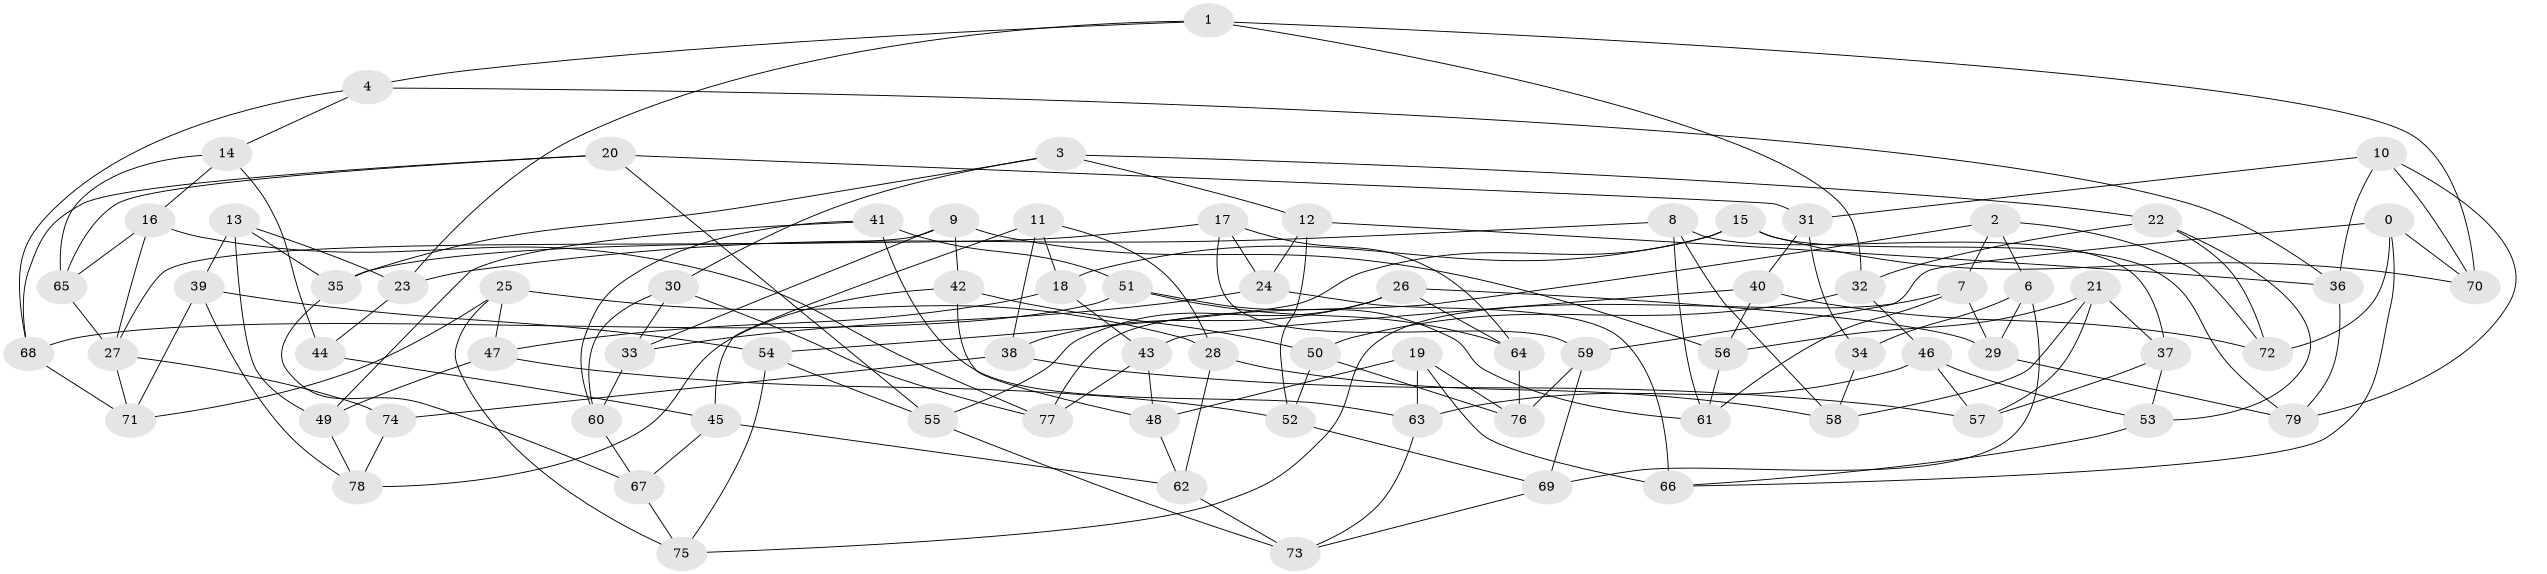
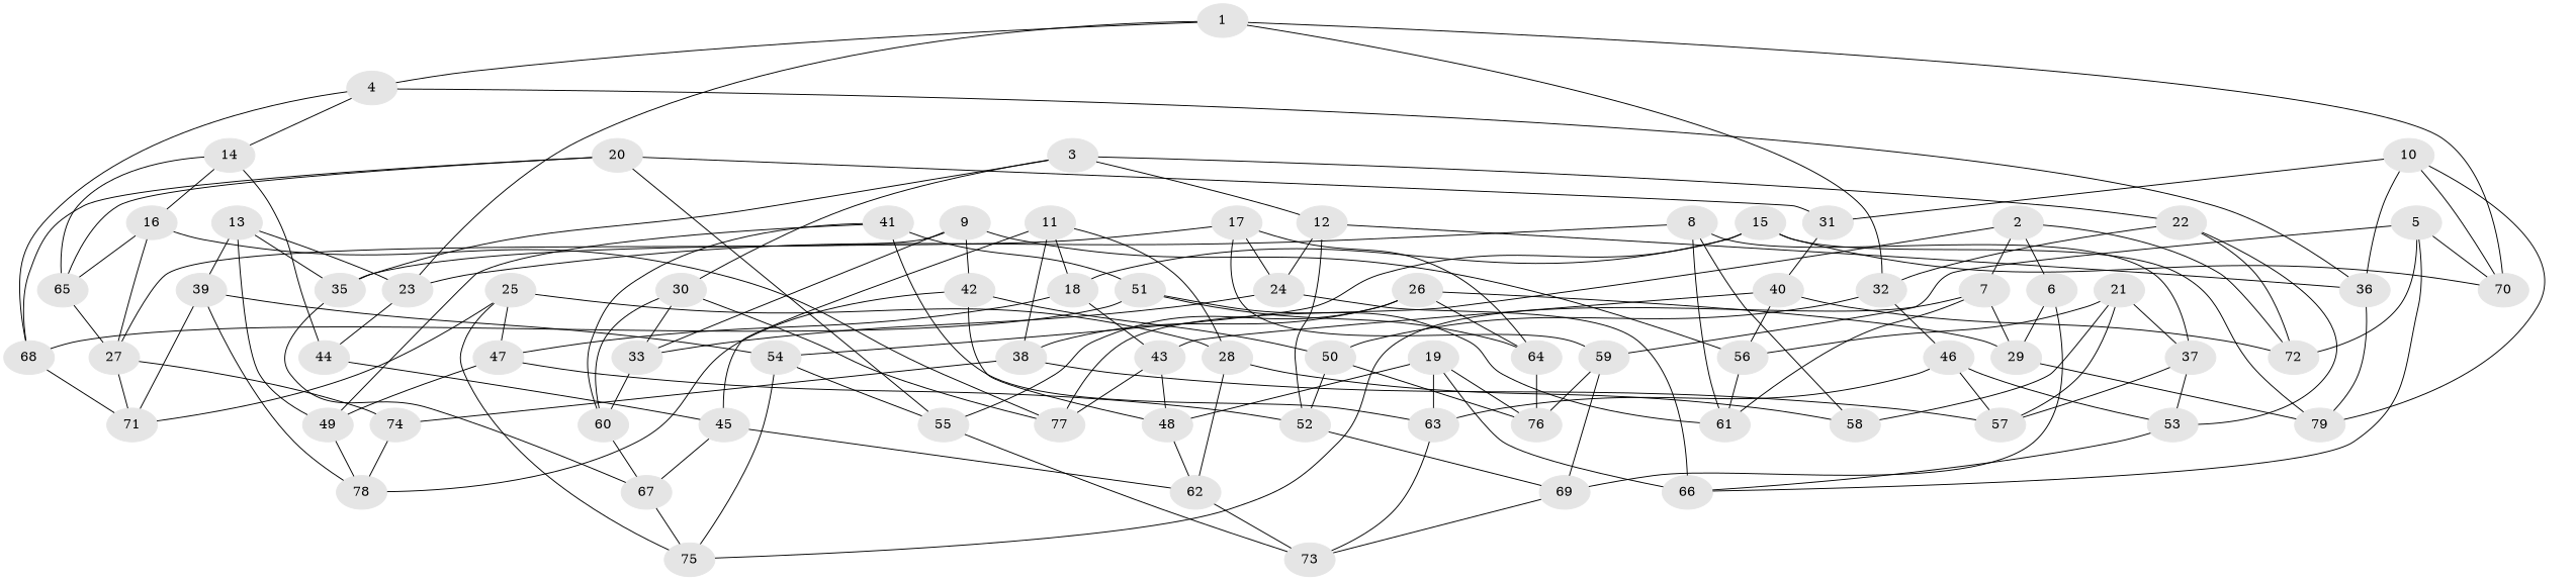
  graph {
    node [color=gray90 style=filled]
    1
    4
    23
    32
    70
    14
    36
    68
    44
    46
    50
    2
    6
    7
    72
    77
    29
-   34
    69
    61
    75
    3
    12
    22
    30
    35
    24
    52
    53
    33
    60
    67
    16
    65
    79
    71
-   5 [label=0]
+   5
    59
    66
    76
    58
    73
    8
    37
    57
    9
    27
    42
    56
    74
    48
    78
    10
    31
    40
    11
    18
    28
    38
    45
    43
    47
    62
    13
    39
    49
    54
    15
    55
    17
    64
    19
    63
    20
    21
    25
    26
    41
    51
    1 -- 4
    1 -- 23
    1 -- 32
    1 -- 70
    4 -- 14
    4 -- 36
    4 -- 68
    23 -- 44
    32 -- 46
    32 -- 50
    14 -- 44
    14 -- 16
    14 -- 65
    36 -- 79
    68 -- 71
    44 -- 45
    46 -- 53
    46 -- 57
    46 -- 63
    50 -- 52
    50 -- 76
    2 -- 6
    2 -- 7
    2 -- 72
    2 -- 77
    6 -- 29
-   6 -- 34
    6 -- 69
    7 -- 29
    7 -- 61
    7 -- 75
    29 -- 79
-   34 -- 58
    69 -- 73
    3 -- 12
    3 -- 22
    3 -- 30
    3 -- 35
    12 -- 36
    12 -- 24
    12 -- 52
    22 -- 32
    22 -- 72
    22 -- 53
    30 -- 77
    30 -- 33
    30 -- 60
    35 -- 67
    24 -- 33
    24 -- 66
    52 -- 69
    53 -- 66
    33 -- 60
    60 -- 67
    67 -- 75
    16 -- 77
    16 -- 65
    16 -- 27
    65 -- 27
    5 -- 70
    5 -- 72
    5 -- 59
    5 -- 66
    59 -- 69
    59 -- 76
    8 -- 23
    8 -- 61
    8 -- 58
    8 -- 37
    37 -- 53
    37 -- 57
    9 -- 33
    9 -- 27
    9 -- 42
    9 -- 56
    27 -- 71
    27 -- 74
    42 -- 50
    42 -- 48
    42 -- 78
    56 -- 61
    74 -- 78
    48 -- 62
    10 -- 70
    10 -- 36
    10 -- 79
    10 -- 31
-   31 -- 34
    31 -- 40
    40 -- 72
    40 -- 56
    40 -- 43
    11 -- 18
    11 -- 28
    11 -- 38
    11 -- 45
    18 -- 43
    18 -- 47
    28 -- 58
    28 -- 62
    38 -- 57
    38 -- 74
    45 -- 67
    45 -- 62
    43 -- 77
    43 -- 48
    47 -- 52
    47 -- 49
    62 -- 73
    13 -- 23
    13 -- 35
    13 -- 39
    13 -- 49
    39 -- 71
    39 -- 78
    39 -- 54
    49 -- 78
    54 -- 75
    54 -- 55
    15 -- 70
    15 -- 79
    15 -- 18
    15 -- 54
    55 -- 73
    17 -- 35
    17 -- 24
    17 -- 59
    17 -- 64
    64 -- 76
    19 -- 66
    19 -- 76
    19 -- 48
    19 -- 63
    63 -- 73
    20 -- 68
    20 -- 65
    20 -- 31
    20 -- 55
    21 -- 58
    21 -- 37
    21 -- 57
    21 -- 56
    25 -- 75
    25 -- 71
    25 -- 28
    25 -- 47
    26 -- 29
    26 -- 38
    26 -- 55
    26 -- 64
    41 -- 60
    41 -- 49
    41 -- 63
    41 -- 51
    51 -- 68
    51 -- 61
    51 -- 64
  }
